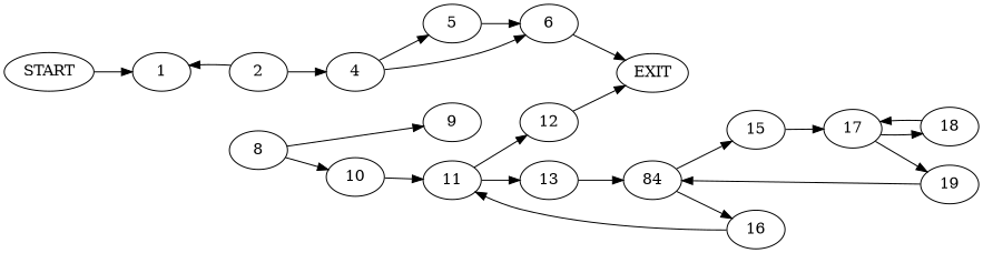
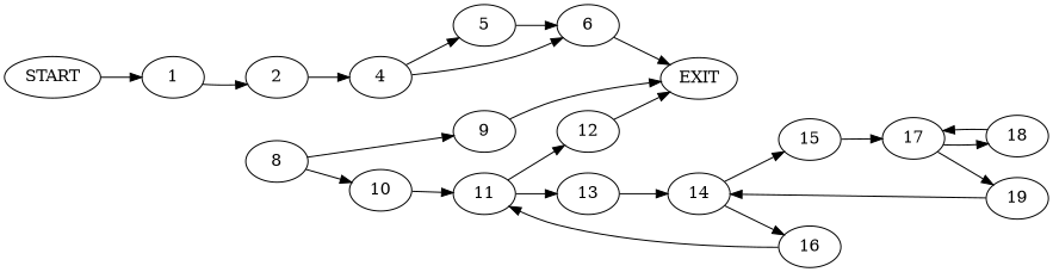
  digraph {
    rankdir=LR
    n1 [label=START]
    1
    2
    n4 [label=EXIT]
    4
    5
    6
    8
    9
    10
    11
    12
    13
-   14 [label=84]
+   14
    15
    16
    17
    18
    19
    n1 -> 1
-   2 -> 1
+   1 -> 2
    2 -> 4
    4 -> 5
    4 -> 6
    5 -> 6
    6 -> n4
    8 -> 9
    8 -> 10
+   9 -> n4
    10 -> 11
    11 -> 12
    11 -> 13
    12 -> n4
    13 -> 14
    14 -> 15
    14 -> 16
    15 -> 17
    16 -> 11
    17 -> 18
    17 -> 19
    18 -> 17
    19 -> 14
  }
